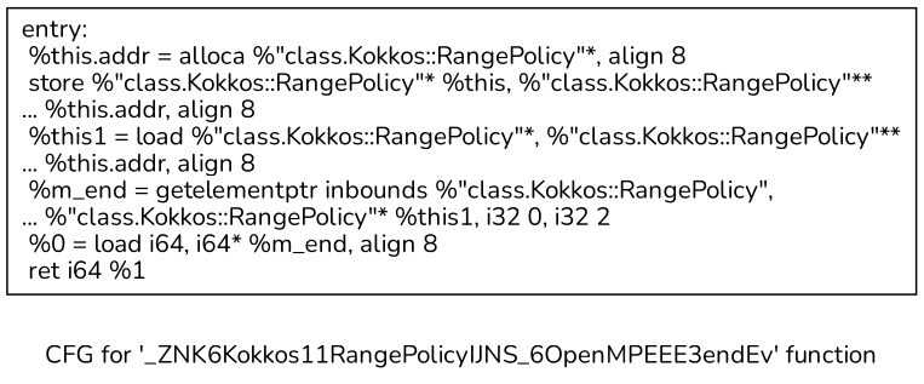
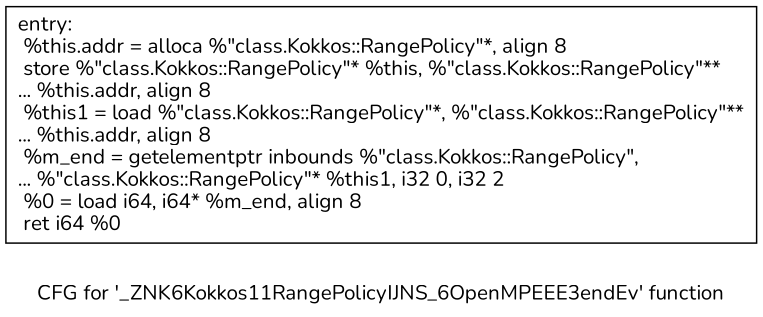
  digraph {
    label="CFG for '_ZNK6Kokkos11RangePolicyIJNS_6OpenMPEEE3endEv' function"
    fontname=Nunito
-   n1 [label="{entry:\l  %this.addr = alloca %\"class.Kokkos::RangePolicy\"*, align 8\l  store %\"class.Kokkos::RangePolicy\"* %this, %\"class.Kokkos::RangePolicy\"**\l... %this.addr, align 8\l  %this1 = load %\"class.Kokkos::RangePolicy\"*, %\"class.Kokkos::RangePolicy\"**\l... %this.addr, align 8\l  %m_end = getelementptr inbounds %\"class.Kokkos::RangePolicy\",\l... %\"class.Kokkos::RangePolicy\"* %this1, i32 0, i32 2\l  %0 = load i64, i64* %m_end, align 8\l  ret i64 %1\l}" shape=record fontname=Nunito]
+   n1 [label="{entry:\l  %this.addr = alloca %\"class.Kokkos::RangePolicy\"*, align 8\l  store %\"class.Kokkos::RangePolicy\"* %this, %\"class.Kokkos::RangePolicy\"**\l... %this.addr, align 8\l  %this1 = load %\"class.Kokkos::RangePolicy\"*, %\"class.Kokkos::RangePolicy\"**\l... %this.addr, align 8\l  %m_end = getelementptr inbounds %\"class.Kokkos::RangePolicy\",\l... %\"class.Kokkos::RangePolicy\"* %this1, i32 0, i32 2\l  %0 = load i64, i64* %m_end, align 8\l  ret i64 %0\l}" shape=record fontname=Nunito]
  }
